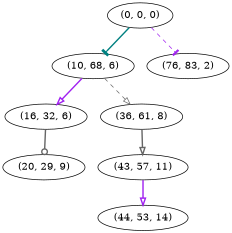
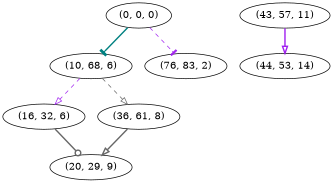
  digraph {
    edge [arrowhead=onormal color=purple style=bold]
    n1 [label="(10, 68, 6)"]
    "(0, 0, 0)"
    "(76, 83, 2)"
    "(16, 32, 6)"
    "(36, 61, 8)"
    "(20, 29, 9)"
    n7 [label="(43, 57, 11)"]
    "(44, 53, 14)"
-   n1 -> "(16, 32, 6)"
+   n1 -> "(16, 32, 6)" [style=dashed]
    n1 -> "(36, 61, 8)" [color=gray40 style=dashed]
    "(0, 0, 0)" -> n1 [arrowhead=tee color=teal]
    "(0, 0, 0)" -> "(76, 83, 2)" [arrowhead=tee style=dashed]
    "(16, 32, 6)" -> "(20, 29, 9)" [arrowhead=odot color=gray40]
-   "(36, 61, 8)" -> n7 [color=gray40]
+   "(36, 61, 8)" -> "(20, 29, 9)" [color=gray40]
    n7 -> "(44, 53, 14)"
  }
